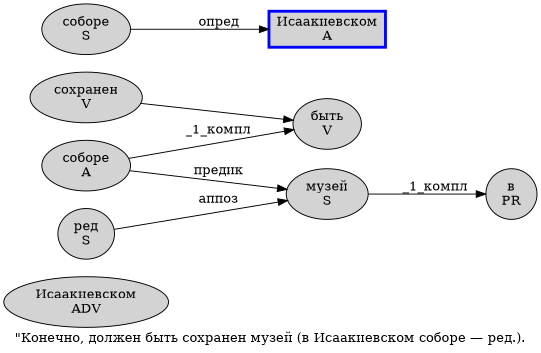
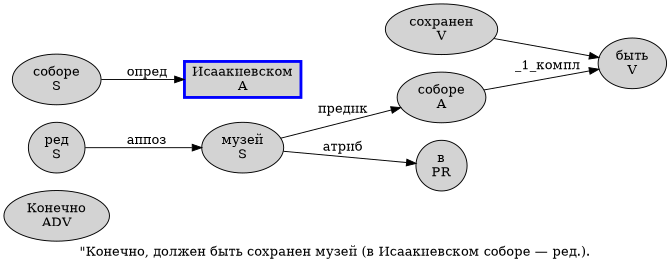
  digraph {
    label="\"Конечно, должен быть сохранен музей (в Исаакиевском соборе — ред.)."
    rankdir=LR
    node [fillcolor=lightgray penwidth=1 shape=ellipse style=filled]
-   n1 [label="Исаакиевском\nADV"]
+   n1 [label="Конечно\nADV"]
    n2 [label="соборе\nA"]
    n3 [label="быть\nV"]
    n4 [label="музей\nS"]
    n5 [label="в\nPR"]
    n6 [label="сохранен\nV"]
    n7 [label="ред\nS"]
    n8 [label="соборе\nS"]
    n9 [color=blue label="Исаакиевском\nA" penwidth=3 shape=box]
    n2 -> n3 [label="_1_компл"]
-   n2 -> n4 [label="предик"]
-   n4 -> n5 [label="_1_компл"]
+   n4 -> n2 [label="предик"]
+   n4 -> n5 [label="атриб"]
    n6 -> n3
    n7 -> n4 [label="аппоз"]
    n8 -> n9 [label="опред"]
  }
